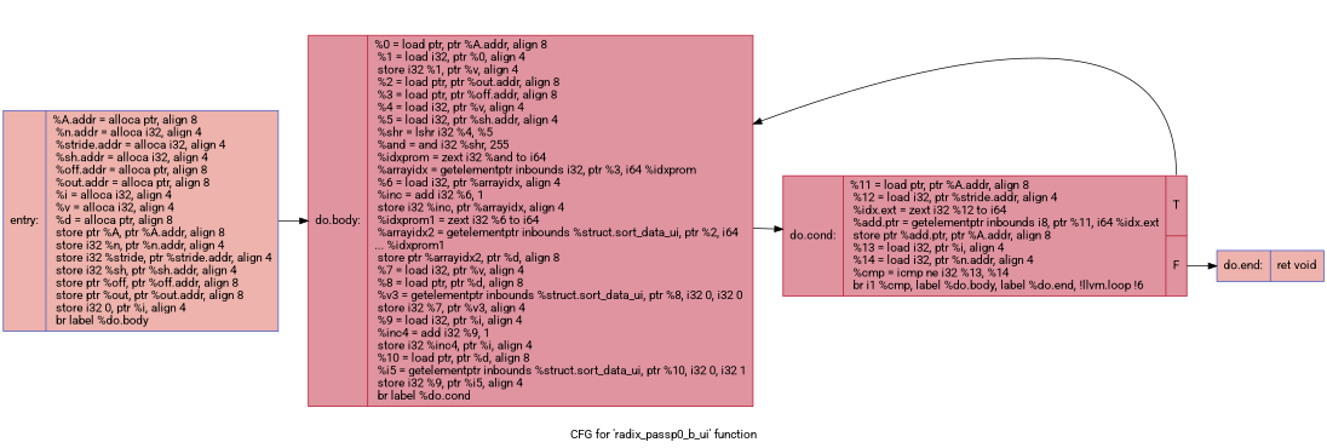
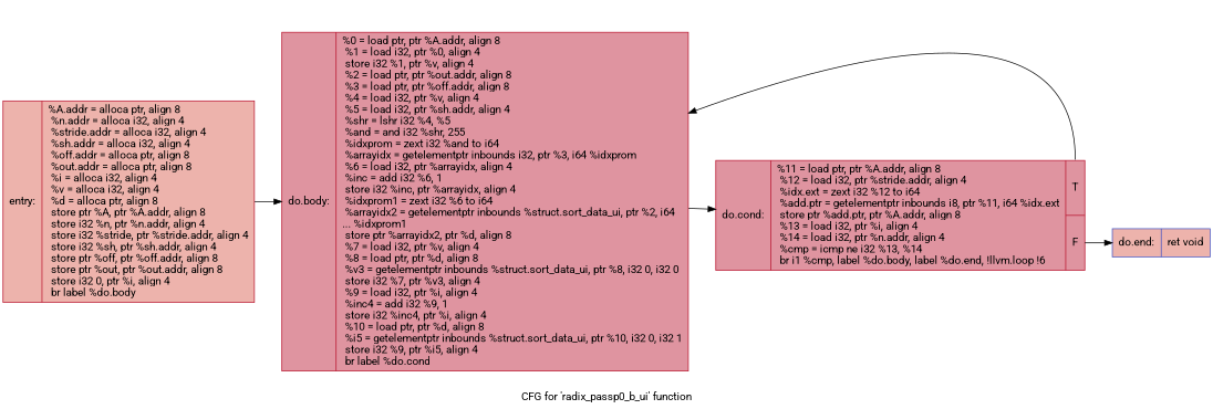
  digraph {
    label="CFG for 'radix_passp0_b_ui' function"
    rankdir=LR
    fontname=Roboto
    node [color="#3d50c3ff" fillcolor="#d6524470" fontname=Roboto shape=record style=filled]
    edge [fontname=Roboto]
-   n1 [label="{entry:\l|  %A.addr = alloca ptr, align 8\l  %n.addr = alloca i32, align 4\l  %stride.addr = alloca i32, align 4\l  %sh.addr = alloca i32, align 4\l  %off.addr = alloca ptr, align 8\l  %out.addr = alloca ptr, align 8\l  %i = alloca i32, align 4\l  %v = alloca i32, align 4\l  %d = alloca ptr, align 8\l  store ptr %A, ptr %A.addr, align 8\l  store i32 %n, ptr %n.addr, align 4\l  store i32 %stride, ptr %stride.addr, align 4\l  store i32 %sh, ptr %sh.addr, align 4\l  store ptr %off, ptr %off.addr, align 8\l  store ptr %out, ptr %out.addr, align 8\l  store i32 0, ptr %i, align 4\l  br label %do.body\l}"]
+   n1 [color="#b70d28ff" label="{entry:\l|  %A.addr = alloca ptr, align 8\l  %n.addr = alloca i32, align 4\l  %stride.addr = alloca i32, align 4\l  %sh.addr = alloca i32, align 4\l  %off.addr = alloca ptr, align 8\l  %out.addr = alloca ptr, align 8\l  %i = alloca i32, align 4\l  %v = alloca i32, align 4\l  %d = alloca ptr, align 8\l  store ptr %A, ptr %A.addr, align 8\l  store i32 %n, ptr %n.addr, align 4\l  store i32 %stride, ptr %stride.addr, align 4\l  store i32 %sh, ptr %sh.addr, align 4\l  store ptr %off, ptr %off.addr, align 8\l  store ptr %out, ptr %out.addr, align 8\l  store i32 0, ptr %i, align 4\l  br label %do.body\l}"]
    n2 [color="#b70d28ff" fillcolor="#b70d2870" label="{do.body:\l|  %0 = load ptr, ptr %A.addr, align 8\l  %1 = load i32, ptr %0, align 4\l  store i32 %1, ptr %v, align 4\l  %2 = load ptr, ptr %out.addr, align 8\l  %3 = load ptr, ptr %off.addr, align 8\l  %4 = load i32, ptr %v, align 4\l  %5 = load i32, ptr %sh.addr, align 4\l  %shr = lshr i32 %4, %5\l  %and = and i32 %shr, 255\l  %idxprom = zext i32 %and to i64\l  %arrayidx = getelementptr inbounds i32, ptr %3, i64 %idxprom\l  %6 = load i32, ptr %arrayidx, align 4\l  %inc = add i32 %6, 1\l  store i32 %inc, ptr %arrayidx, align 4\l  %idxprom1 = zext i32 %6 to i64\l  %arrayidx2 = getelementptr inbounds %struct.sort_data_ui, ptr %2, i64\l... %idxprom1\l  store ptr %arrayidx2, ptr %d, align 8\l  %7 = load i32, ptr %v, align 4\l  %8 = load ptr, ptr %d, align 8\l  %v3 = getelementptr inbounds %struct.sort_data_ui, ptr %8, i32 0, i32 0\l  store i32 %7, ptr %v3, align 4\l  %9 = load i32, ptr %i, align 4\l  %inc4 = add i32 %9, 1\l  store i32 %inc4, ptr %i, align 4\l  %10 = load ptr, ptr %d, align 8\l  %i5 = getelementptr inbounds %struct.sort_data_ui, ptr %10, i32 0, i32 1\l  store i32 %9, ptr %i5, align 4\l  br label %do.cond\l}"]
    n3 [color="#b70d28ff" fillcolor="#b70d2870" label="{do.cond:\l|  %11 = load ptr, ptr %A.addr, align 8\l  %12 = load i32, ptr %stride.addr, align 4\l  %idx.ext = zext i32 %12 to i64\l  %add.ptr = getelementptr inbounds i8, ptr %11, i64 %idx.ext\l  store ptr %add.ptr, ptr %A.addr, align 8\l  %13 = load i32, ptr %i, align 4\l  %14 = load i32, ptr %n.addr, align 4\l  %cmp = icmp ne i32 %13, %14\l  br i1 %cmp, label %do.body, label %do.end, !llvm.loop !6\l|{<s0>T|<s1>F}}"]
    n4 [label="{do.end:\l|  ret void\l}"]
    n1 -> n2
    n2 -> n3
    n3 -> n2 [tailport=s0]
    n3 -> n4 [tailport=s1]
  }
